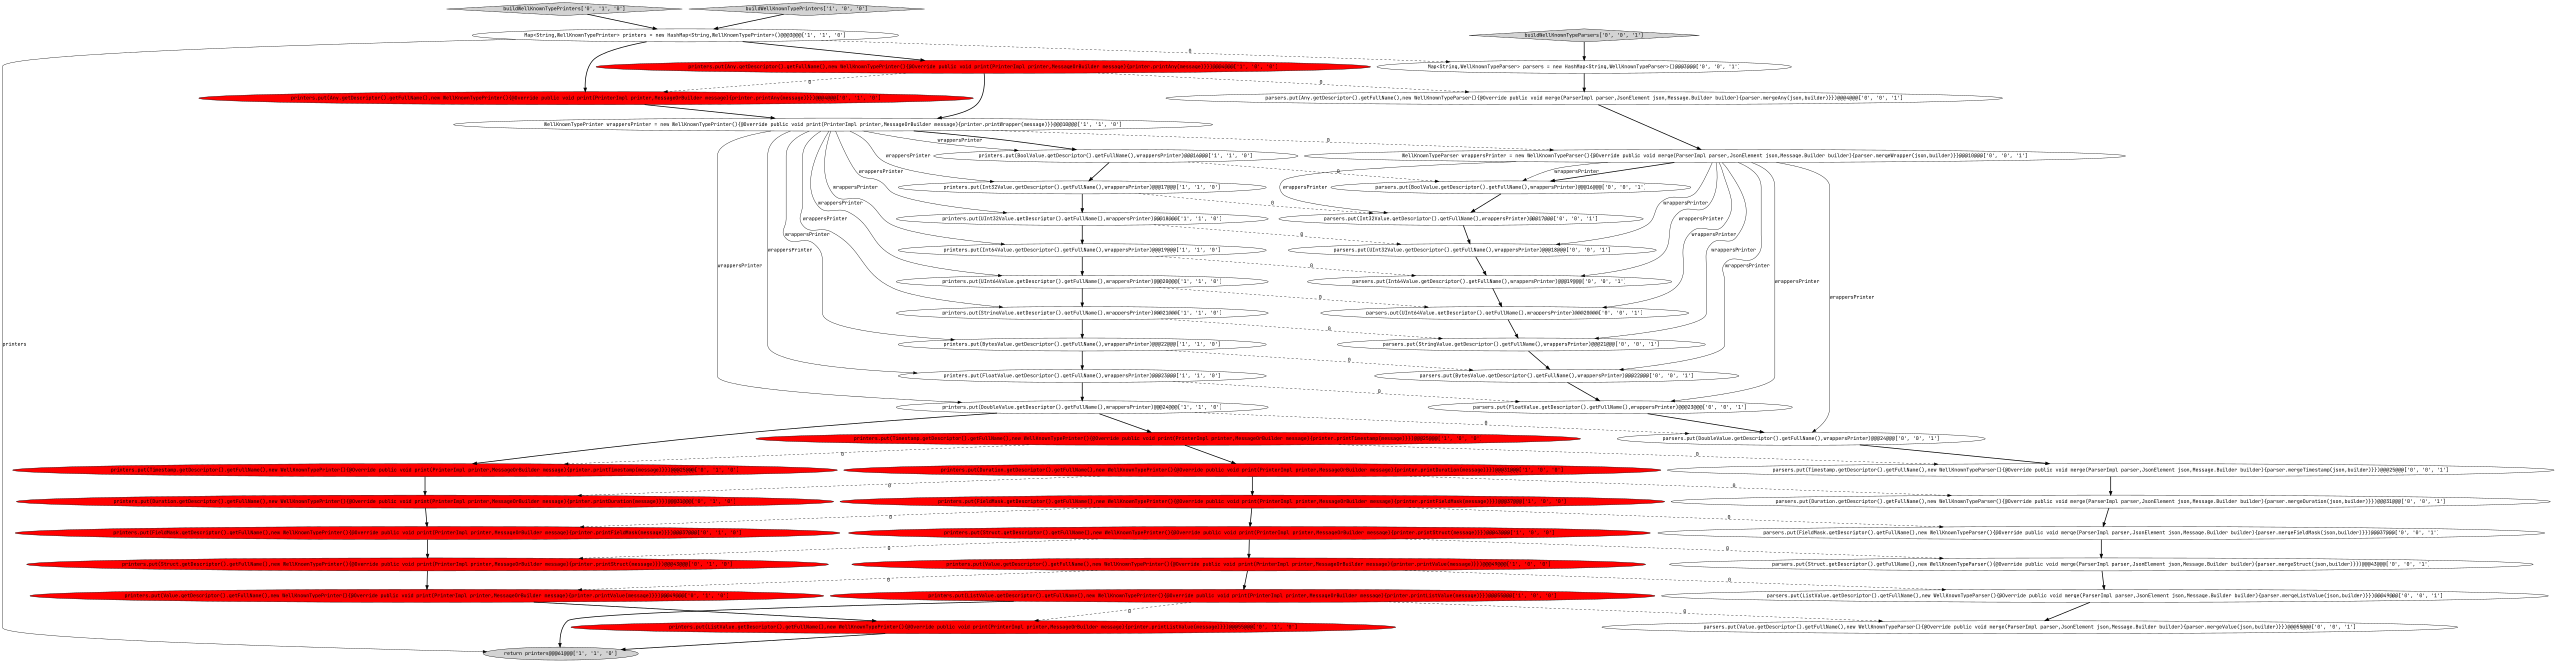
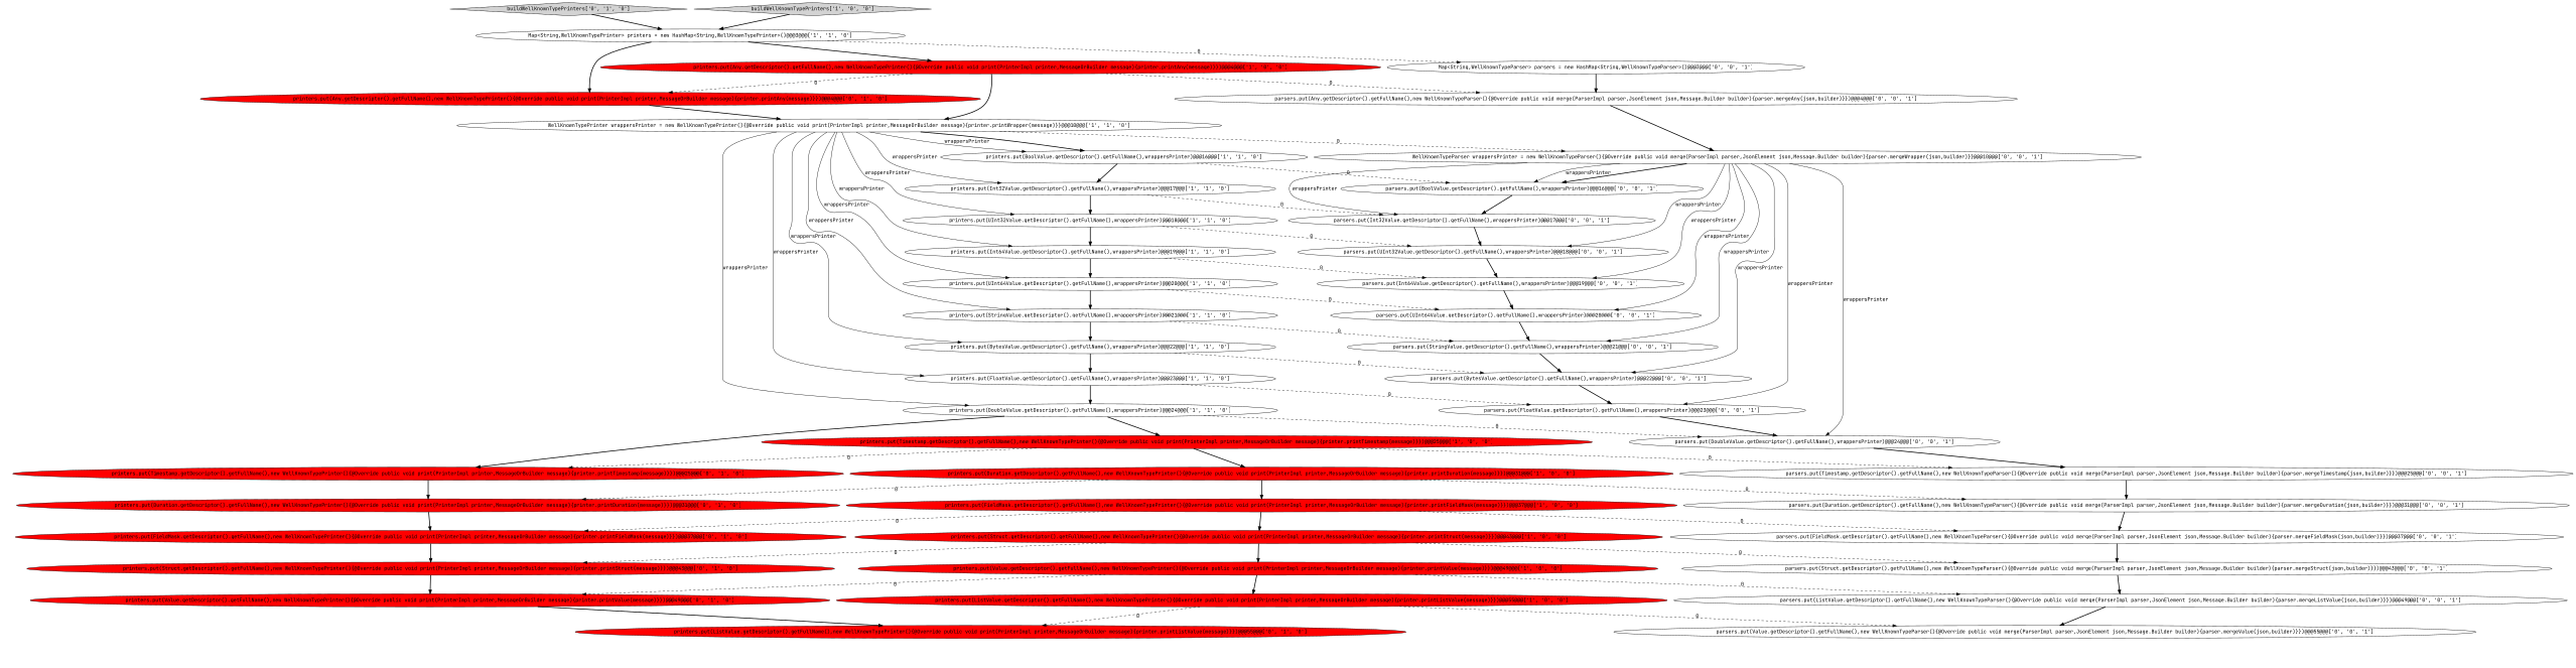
  digraph {
    fontname="JetBrains Mono"
    node [fillcolor=white fontname="JetBrains Mono" shape=ellipse style=filled]
    edge [fontname="JetBrains Mono" style=bold]
    n1 [fillcolor=red label="printers.put(ListValue.getDescriptor().getFullName(),new WellKnownTypePrinter(){@Override public void print(PrinterImpl printer,MessageOrBuilder message){printer.printListValue(message)}})@@@55@@@['1', '0', '0']"]
    n2 [fillcolor=red label="printers.put(ListValue.getDescriptor().getFullName(),new WellKnownTypePrinter(){@Override public void print(PrinterImpl printer,MessageOrBuilder message){printer.printListValue(message)}})@@@55@@@['0', '1', '0']"]
-   n3 [fillcolor=lightgray label="return printers@@@61@@@['1', '1', '0']"]
    n4 [label="parsers.put(Value.getDescriptor().getFullName(),new WellKnownTypeParser(){@Override public void merge(ParserImpl parser,JsonElement json,Message.Builder builder){parser.mergeValue(json,builder)}})@@@55@@@['0', '0', '1']"]
    n5 [label="Map<String,WellKnownTypePrinter> printers = new HashMap<String,WellKnownTypePrinter>()@@@3@@@['1', '1', '0']"]
    n6 [fillcolor=red label="printers.put(Any.getDescriptor().getFullName(),new WellKnownTypePrinter(){@Override public void print(PrinterImpl printer,MessageOrBuilder message){printer.printAny(message)}})@@@4@@@['0', '1', '0']"]
    n7 [label="Map<String,WellKnownTypeParser> parsers = new HashMap<String,WellKnownTypeParser>()@@@3@@@['0', '0', '1']"]
    n8 [fillcolor=red label="printers.put(Any.getDescriptor().getFullName(),new WellKnownTypePrinter(){@Override public void print(PrinterImpl printer,MessageOrBuilder message){printer.printAny(message)}})@@@4@@@['1', '0', '0']"]
    n9 [label="WellKnownTypePrinter wrappersPrinter = new WellKnownTypePrinter(){@Override public void print(PrinterImpl printer,MessageOrBuilder message){printer.printWrapper(message)}}@@@10@@@['1', '1', '0']"]
    n10 [label="parsers.put(Any.getDescriptor().getFullName(),new WellKnownTypeParser(){@Override public void merge(ParserImpl parser,JsonElement json,Message.Builder builder){parser.mergeAny(json,builder)}})@@@4@@@['0', '0', '1']"]
    n11 [label="WellKnownTypeParser wrappersPrinter = new WellKnownTypeParser(){@Override public void merge(ParserImpl parser,JsonElement json,Message.Builder builder){parser.mergeWrapper(json,builder)}}@@@10@@@['0', '0', '1']"]
    n12 [label="parsers.put(Int64Value.getDescriptor().getFullName(),wrappersPrinter)@@@19@@@['0', '0', '1']"]
    n13 [label="parsers.put(UInt64Value.getDescriptor().getFullName(),wrappersPrinter)@@@20@@@['0', '0', '1']"]
    n14 [label="parsers.put(Int32Value.getDescriptor().getFullName(),wrappersPrinter)@@@17@@@['0', '0', '1']"]
    n15 [label="parsers.put(UInt32Value.getDescriptor().getFullName(),wrappersPrinter)@@@18@@@['0', '0', '1']"]
    n16 [label="parsers.put(BytesValue.getDescriptor().getFullName(),wrappersPrinter)@@@22@@@['0', '0', '1']"]
    n17 [label="parsers.put(BoolValue.getDescriptor().getFullName(),wrappersPrinter)@@@16@@@['0', '0', '1']"]
    n18 [label="parsers.put(FloatValue.getDescriptor().getFullName(),wrappersPrinter)@@@23@@@['0', '0', '1']"]
    n19 [label="parsers.put(DoubleValue.getDescriptor().getFullName(),wrappersPrinter)@@@24@@@['0', '0', '1']"]
    n20 [label="parsers.put(StringValue.getDescriptor().getFullName(),wrappersPrinter)@@@21@@@['0', '0', '1']"]
    n21 [label="parsers.put(Duration.getDescriptor().getFullName(),new WellKnownTypeParser(){@Override public void merge(ParserImpl parser,JsonElement json,Message.Builder builder){parser.mergeDuration(json,builder)}})@@@31@@@['0', '0', '1']"]
    n22 [label="parsers.put(FieldMask.getDescriptor().getFullName(),new WellKnownTypeParser(){@Override public void merge(ParserImpl parser,JsonElement json,Message.Builder builder){parser.mergeFieldMask(json,builder)}})@@@37@@@['0', '0', '1']"]
    n23 [label="parsers.put(Struct.getDescriptor().getFullName(),new WellKnownTypeParser(){@Override public void merge(ParserImpl parser,JsonElement json,Message.Builder builder){parser.mergeStruct(json,builder)}})@@@43@@@['0', '0', '1']"]
    n24 [label="parsers.put(ListValue.getDescriptor().getFullName(),new WellKnownTypeParser(){@Override public void merge(ParserImpl parser,JsonElement json,Message.Builder builder){parser.mergeListValue(json,builder)}})@@@49@@@['0', '0', '1']"]
    n25 [fillcolor=red label="printers.put(Value.getDescriptor().getFullName(),new WellKnownTypePrinter(){@Override public void print(PrinterImpl printer,MessageOrBuilder message){printer.printValue(message)}})@@@49@@@['0', '1', '0']"]
    n26 [label="printers.put(BytesValue.getDescriptor().getFullName(),wrappersPrinter)@@@22@@@['1', '1', '0']"]
    n27 [label="printers.put(FloatValue.getDescriptor().getFullName(),wrappersPrinter)@@@23@@@['1', '1', '0']"]
    n28 [label="printers.put(DoubleValue.getDescriptor().getFullName(),wrappersPrinter)@@@24@@@['1', '1', '0']"]
    n29 [label="printers.put(UInt32Value.getDescriptor().getFullName(),wrappersPrinter)@@@18@@@['1', '1', '0']"]
    n30 [label="printers.put(BoolValue.getDescriptor().getFullName(),wrappersPrinter)@@@16@@@['1', '1', '0']"]
    n31 [label="printers.put(StringValue.getDescriptor().getFullName(),wrappersPrinter)@@@21@@@['1', '1', '0']"]
    n32 [label="printers.put(UInt64Value.getDescriptor().getFullName(),wrappersPrinter)@@@20@@@['1', '1', '0']"]
    n33 [label="printers.put(Int64Value.getDescriptor().getFullName(),wrappersPrinter)@@@19@@@['1', '1', '0']"]
    n34 [label="printers.put(Int32Value.getDescriptor().getFullName(),wrappersPrinter)@@@17@@@['1', '1', '0']"]
    n35 [label="parsers.put(Timestamp.getDescriptor().getFullName(),new WellKnownTypeParser(){@Override public void merge(ParserImpl parser,JsonElement json,Message.Builder builder){parser.mergeTimestamp(json,builder)}})@@@25@@@['0', '0', '1']"]
    n36 [fillcolor=red label="printers.put(Struct.getDescriptor().getFullName(),new WellKnownTypePrinter(){@Override public void print(PrinterImpl printer,MessageOrBuilder message){printer.printStruct(message)}})@@@43@@@['1', '0', '0']"]
    n37 [fillcolor=red label="printers.put(Struct.getDescriptor().getFullName(),new WellKnownTypePrinter(){@Override public void print(PrinterImpl printer,MessageOrBuilder message){printer.printStruct(message)}})@@@43@@@['0', '1', '0']"]
    n38 [fillcolor=red label="printers.put(Value.getDescriptor().getFullName(),new WellKnownTypePrinter(){@Override public void print(PrinterImpl printer,MessageOrBuilder message){printer.printValue(message)}})@@@49@@@['1', '0', '0']"]
    n39 [fillcolor=lightgray label="buildWellKnownTypePrinters['0', '1', '0']" shape=diamond]
    n40 [fillcolor=red label="printers.put(FieldMask.getDescriptor().getFullName(),new WellKnownTypePrinter(){@Override public void print(PrinterImpl printer,MessageOrBuilder message){printer.printFieldMask(message)}})@@@37@@@['0', '1', '0']"]
    n41 [fillcolor=red label="printers.put(Timestamp.getDescriptor().getFullName(),new WellKnownTypePrinter(){@Override public void print(PrinterImpl printer,MessageOrBuilder message){printer.printTimestamp(message)}})@@@25@@@['1', '0', '0']"]
    n42 [fillcolor=red label="printers.put(Timestamp.getDescriptor().getFullName(),new WellKnownTypePrinter(){@Override public void print(PrinterImpl printer,MessageOrBuilder message){printer.printTimestamp(message)}})@@@25@@@['0', '1', '0']"]
    n43 [fillcolor=lightgray label="buildWellKnownTypePrinters['1', '0', '0']" shape=diamond]
    n44 [fillcolor=red label="printers.put(Duration.getDescriptor().getFullName(),new WellKnownTypePrinter(){@Override public void print(PrinterImpl printer,MessageOrBuilder message){printer.printDuration(message)}})@@@31@@@['1', '0', '0']"]
    n45 [fillcolor=red label="printers.put(Duration.getDescriptor().getFullName(),new WellKnownTypePrinter(){@Override public void print(PrinterImpl printer,MessageOrBuilder message){printer.printDuration(message)}})@@@31@@@['0', '1', '0']"]
    n46 [fillcolor=red label="printers.put(FieldMask.getDescriptor().getFullName(),new WellKnownTypePrinter(){@Override public void print(PrinterImpl printer,MessageOrBuilder message){printer.printFieldMask(message)}})@@@37@@@['1', '0', '0']"]
-   n47 [fillcolor=lightgray label="buildWellKnownTypeParsers['0', '0', '1']" shape=diamond]
    n1 -> n2 [label=0 style=dashed]
-   n1 -> n3
    n1 -> n4 [label=0 style=dashed]
-   n2 -> n3
-   n5 -> n3 [label=printers style=solid]
    n5 -> n6
    n5 -> n7 [label=0 style=dashed]
    n5 -> n8
    n6 -> n9
    n7 -> n10
    n8 -> n6 [label=0 style=dashed]
    n8 -> n9
    n8 -> n10 [label=0 style=dashed]
    n9 -> n11 [label=0 style=dashed]
    n9 -> n26 [label=wrappersPrinter style=solid]
    n9 -> n27 [label=wrappersPrinter style=solid]
    n9 -> n28 [label=wrappersPrinter style=solid]
    n9 -> n29 [label=wrappersPrinter style=solid]
    n9 -> n30
    n9 -> n30 [label=wrappersPrinter style=solid]
    n9 -> n31 [label=wrappersPrinter style=solid]
    n9 -> n32 [label=wrappersPrinter style=solid]
    n9 -> n33 [label=wrappersPrinter style=solid]
    n9 -> n34 [label=wrappersPrinter style=solid]
    n10 -> n11
    n11 -> n12 [label=wrappersPrinter style=solid]
    n11 -> n13 [label=wrappersPrinter style=solid]
    n11 -> n14 [label=wrappersPrinter style=solid]
    n11 -> n15 [label=wrappersPrinter style=solid]
    n11 -> n16 [label=wrappersPrinter style=solid]
    n11 -> n17
    n11 -> n17 [label=wrappersPrinter style=solid]
    n11 -> n18 [label=wrappersPrinter style=solid]
    n11 -> n19 [label=wrappersPrinter style=solid]
    n11 -> n20 [label=wrappersPrinter style=solid]
    n12 -> n13
    n13 -> n20
    n14 -> n15
    n15 -> n12
    n16 -> n18
    n17 -> n14
    n18 -> n19
    n19 -> n35
    n20 -> n16
    n21 -> n22
    n22 -> n23
    n23 -> n24
    n24 -> n4
    n25 -> n2
    n26 -> n16 [label=0 style=dashed]
    n26 -> n27
    n27 -> n18 [label=0 style=dashed]
    n27 -> n28
    n28 -> n19 [label=0 style=dashed]
    n28 -> n41
    n28 -> n42
    n29 -> n15 [label=0 style=dashed]
    n29 -> n33
    n30 -> n17 [label=0 style=dashed]
    n30 -> n34
    n31 -> n20 [label=0 style=dashed]
    n31 -> n26
    n32 -> n13 [label=0 style=dashed]
    n32 -> n31
    n33 -> n12 [label=0 style=dashed]
    n33 -> n32
    n34 -> n14 [label=0 style=dashed]
    n34 -> n29
    n35 -> n21
    n36 -> n23 [label=0 style=dashed]
    n36 -> n37 [label=0 style=dashed]
    n36 -> n38
    n37 -> n25
    n38 -> n1
    n38 -> n24 [label=0 style=dashed]
    n38 -> n25 [label=0 style=dashed]
    n39 -> n5
    n40 -> n37
    n41 -> n35 [label=0 style=dashed]
    n41 -> n42 [label=0 style=dashed]
    n41 -> n44
    n42 -> n45
    n43 -> n5
    n44 -> n21 [label=0 style=dashed]
    n44 -> n45 [label=0 style=dashed]
    n44 -> n46
    n45 -> n40
    n46 -> n22 [label=0 style=dashed]
    n46 -> n36
    n46 -> n40 [label=0 style=dashed]
-   n47 -> n7
  }
